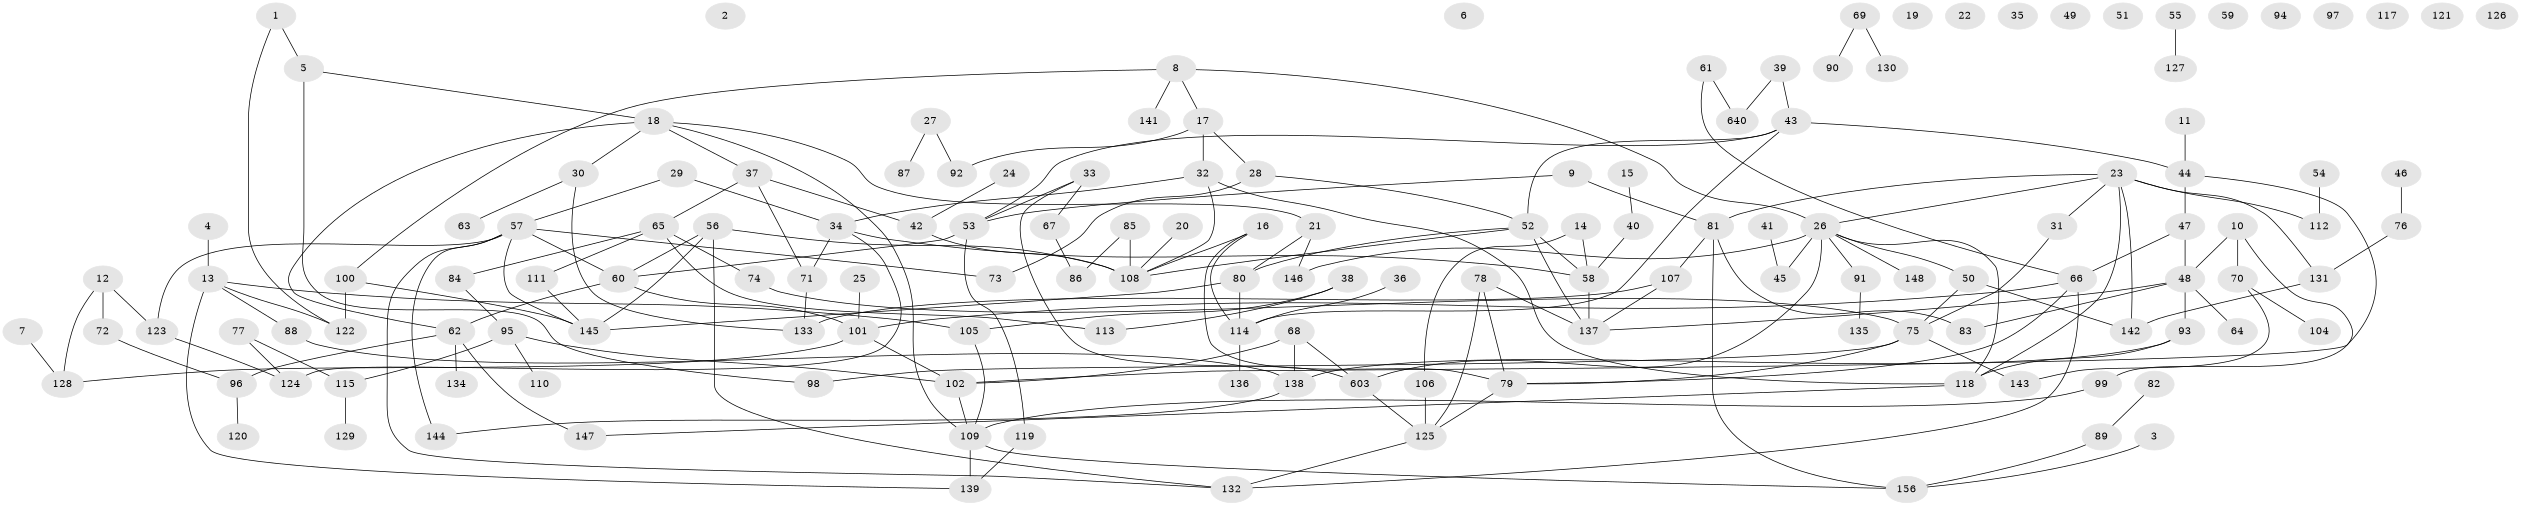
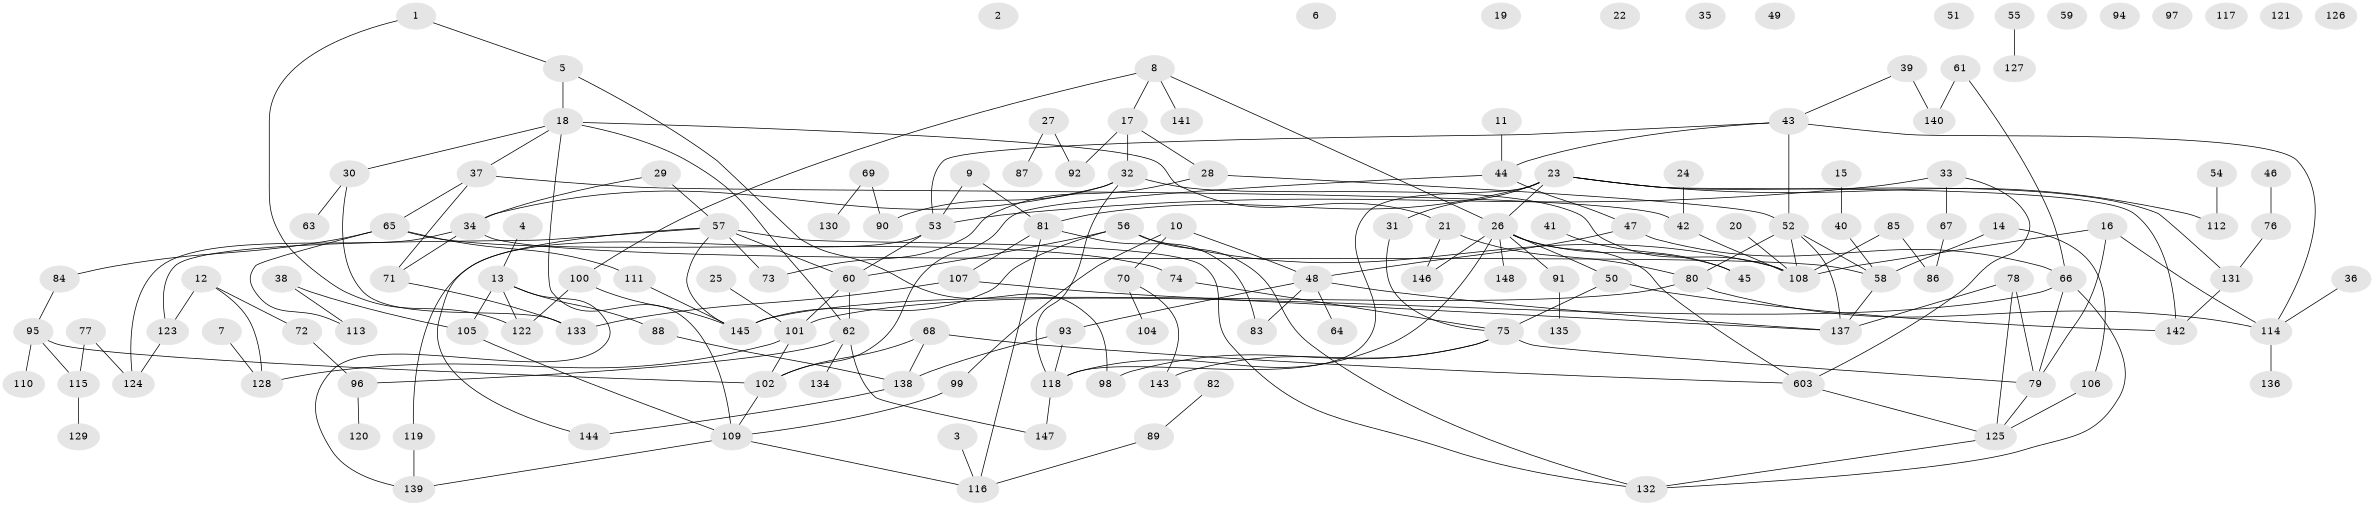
  graph {
    fontname="DejaVu Serif"
    node [color=gray90 fontname="DejaVu Serif" style=filled]
    edge [fontname="DejaVu Serif"]
    1
    5
    122
    18
    98
    2
    3
-   116 [label=156]
+   116
    4
    13
    88
    105
    139
    21
    30
    37
    62
    109
    6
    7
    128
    8
    17
    26
    100
    141
    28
    32
    92
    146
    118
    45
    50
    91
    n35 [label=603]
    148
    145
    9
    53
    81
    60
    119
    83
    107
    10
    48
    70
    99
    64
    93
    137
    104
    143
    11
    44
    47
    102
    12
    72
    123
    96
    124
    138
    14
    58
    106
    125
    15
    40
    16
    79
    108
    114
    136
    52
    73
    34
    90
    80
    63
    133
    42
    71
    65
    134
    147
    19
    20
    22
    23
    31
    112
    131
    142
    75
    24
    25
    101
    135
    27
    87
    29
    57
    132
    144
    33
    67
    86
    35
    36
    113
    74
    84
    111
    38
    39
    43
-   140 [label=640]
+   140
    41
    66
    46
    76
    49
    51
    54
    55
    127
    56
    59
    61
    120
    95
    68
    69
    130
    77
    115
    129
    78
    82
    89
    110
    85
    94
    97
    117
    121
    126
    1 -- 5
    1 -- 122
    5 -- 18
    5 -- 98
    18 -- 21
    18 -- 30
    18 -- 37
    18 -- 62
    18 -- 109
    3 -- 116
    4 -- 13
    13 -- 122
    13 -- 88
    13 -- 105
    13 -- 139
    88 -- 138
    105 -- 109
    21 -- 146
    21 -- 80
    30 -- 63
    30 -- 133
    37 -- 42
    37 -- 71
    37 -- 65
    62 -- 96
    62 -- 134
    62 -- 147
    109 -- 116
    109 -- 139
    7 -- 128
    8 -- 17
    8 -- 26
    8 -- 100
    8 -- 141
    17 -- 28
    17 -- 32
    17 -- 92
    26 -- 146
    26 -- 118
    26 -- 45
    26 -- 50
    26 -- 91
    26 -- n35
    26 -- 148
    100 -- 122
    100 -- 145
    28 -- 52
    28 -- 73
    32 -- 118
    32 -- 108
    32 -- 34
+   32 -- 90
    118 -- 147
    50 -- 142
    50 -- 75
    91 -- 135
    n35 -- 125
    9 -- 53
    9 -- 81
    53 -- 60
    53 -- 119
    81 -- 116
    81 -- 83
    81 -- 107
    60 -- 62
    60 -- 101
    119 -- 139
    107 -- 137
    107 -- 133
    10 -- 48
    10 -- 70
    10 -- 99
    48 -- 83
    48 -- 64
    48 -- 93
    48 -- 137
    70 -- 104
    70 -- 143
    99 -- 109
    93 -- 118
    93 -- 138
    11 -- 44
    44 -- 47
    44 -- 102
    47 -- 48
    47 -- 66
    102 -- 109
    12 -- 128
    12 -- 72
    12 -- 123
    72 -- 96
    123 -- 124
    96 -- 120
    138 -- 144
    14 -- 58
    14 -- 106
    58 -- 137
    106 -- 125
    125 -- 132
    15 -- 40
    40 -- 58
    16 -- 79
    16 -- 108
    16 -- 114
    79 -- 125
    114 -- 136
    52 -- 137
    52 -- 58
    52 -- 108
    52 -- 80
    34 -- 124
    34 -- 58
    34 -- 71
    80 -- 145
    80 -- 114
    42 -- 108
    71 -- 133
    65 -- 113
    65 -- 74
    65 -- 84
    65 -- 111
    20 -- 108
    23 -- 26
    23 -- 118
    23 -- 81
    23 -- 31
    23 -- 112
    23 -- 131
    23 -- 142
    31 -- 75
    131 -- 142
    75 -- 98
    75 -- 143
    75 -- 79
    24 -- 42
    25 -- 101
    101 -- 128
    101 -- 102
    27 -- 92
    27 -- 87
    29 -- 34
    29 -- 57
    57 -- 145
    57 -- 60
    57 -- 123
    57 -- 73
    57 -- 132
    57 -- 144
    33 -- n35
    33 -- 53
    33 -- 67
    67 -- 86
    36 -- 114
    74 -- 75
    84 -- 95
    111 -- 145
    38 -- 105
    38 -- 113
    39 -- 43
    39 -- 140
    43 -- 53
    43 -- 44
    43 -- 114
    43 -- 52
    41 -- 45
    66 -- 79
    66 -- 101
    66 -- 132
    46 -- 76
    76 -- 131
    54 -- 112
    55 -- 127
    56 -- 145
    56 -- 60
    56 -- 108
    56 -- 132
    61 -- 140
    61 -- 66
    95 -- 102
    95 -- 115
    95 -- 110
    68 -- n35
    68 -- 102
    68 -- 138
    69 -- 90
    69 -- 130
    77 -- 124
    77 -- 115
    115 -- 129
    78 -- 137
    78 -- 125
    78 -- 79
    82 -- 89
    89 -- 116
    85 -- 108
    85 -- 86
  }
